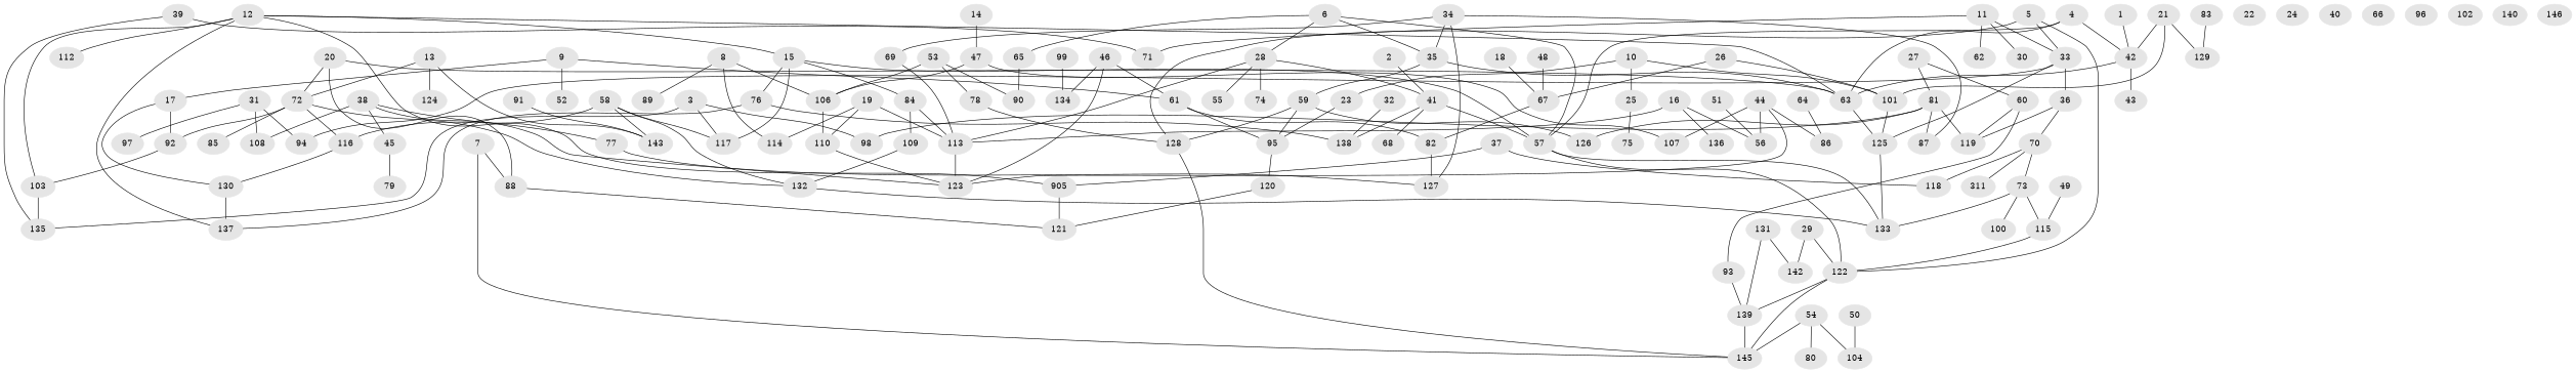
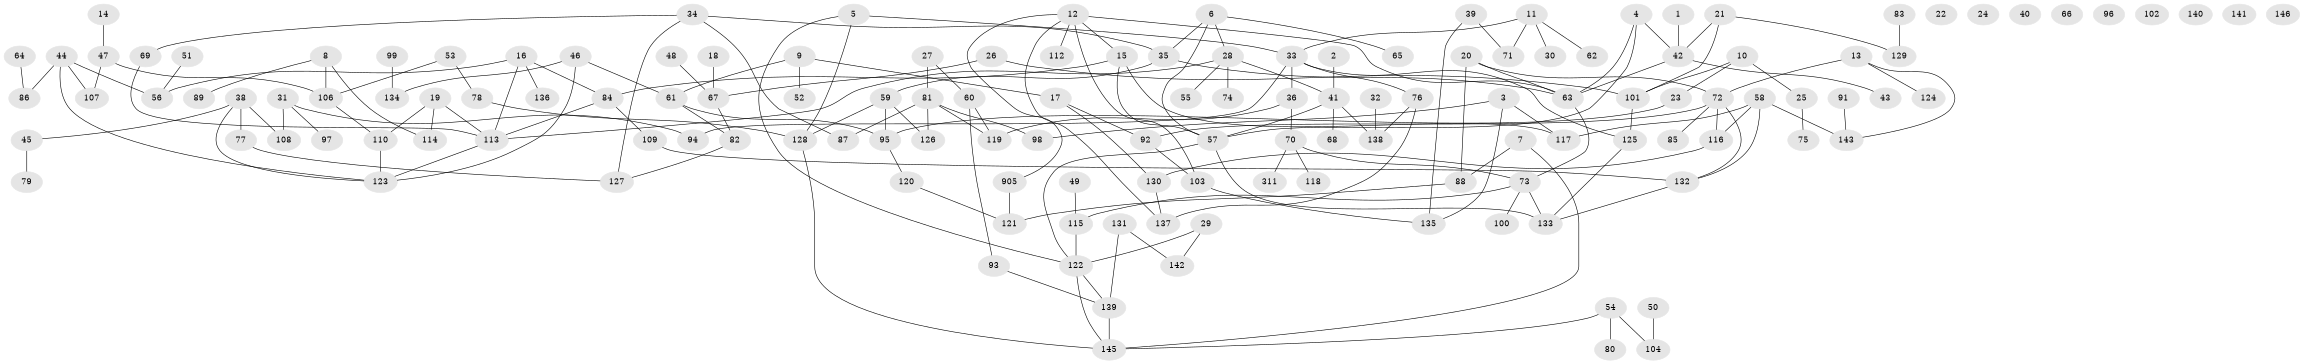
  graph {
    node [color=gray90 style=filled]
    1
    42
    63
    43
    2
    41
    57
    138
    68
    3
    98
    117
    135
    4
    122
    133
    73
    5
    33
    128
    94
    36
    76
    125
    145
    139
    6
    28
    35
    65
    113
    55
    74
    59
-   90
    7
    88
    121
    8
    89
    106
    114
    110
    9
    17
    52
    61
    92
    130
    95
    82
    10
    23
    25
    101
    75
    11
    30
    62
    71
    12
    15
    103
    n64 [label=905]
    112
    137
    84
    13
    72
    124
    143
    116
    132
    85
    14
    47
    107
    109
    16
    56
    136
    123
    18
    67
    19
    20
    21
    129
    22
    120
    24
    26
    27
    60
    81
    119
    93
    87
    126
    29
    142
    31
    97
    108
    32
    70
    34
    69
    127
    118
    n111 [label=311]
-   37
    38
    45
    77
    79
    39
    40
    44
    86
    46
    134
    48
    49
    115
    50
    104
    51
    53
    78
    54
    80
    58
    100
    64
    66
    83
    91
    96
    99
    102
    131
    140
+   141
    146
    1 -- 42
    42 -- 63
    42 -- 43
-   63 -- 125
+   63 -- 73
    2 -- 41
    41 -- 57
    41 -- 138
    41 -- 68
    57 -- 122
    57 -- 133
    3 -- 98
    3 -- 117
    3 -- 135
    4 -- 42
    4 -- 63
    4 -- 57
    122 -- 145
    122 -- 139
    73 -- 133
    73 -- 115
    73 -- 100
    5 -- 122
    5 -- 33
    5 -- 128
    33 -- 94
    33 -- 36
-   15 -- 76
+   33 -- 76
    33 -- 125
    128 -- 145
    36 -- 119
    36 -- 70
    76 -- 138
    76 -- 137
    125 -- 133
    139 -- 145
    6 -- 57
    6 -- 28
    6 -- 35
    6 -- 65
    28 -- 41
    28 -- 113
    28 -- 55
    28 -- 74
    35 -- 63
    35 -- 59
-   65 -- 90
    113 -- 123
    59 -- 128
    59 -- 95
    59 -- 126
    7 -- 145
    7 -- 88
    88 -- 121
    8 -- 89
    8 -- 106
    8 -- 114
    106 -- 110
    110 -- 123
    9 -- 17
    9 -- 52
    9 -- 61
    17 -- 92
    17 -- 130
    61 -- 95
    61 -- 82
    92 -- 103
    130 -- 137
    95 -- 120
    82 -- 127
    10 -- 23
    10 -- 25
    10 -- 101
    23 -- 95
    25 -- 75
    101 -- 125
    11 -- 33
    11 -- 30
    11 -- 62
    11 -- 71
    12 -- 63
    12 -- 15
    12 -- 103
    12 -- n64
    12 -- 112
    12 -- 137
    15 -- 57
    15 -- 117
    15 -- 84
    103 -- 135
    n64 -- 121
    84 -- 113
    84 -- 109
    13 -- 72
    13 -- 124
    13 -- 143
    72 -- 92
    72 -- 116
    72 -- 132
    72 -- 85
    116 -- 130
    132 -- 133
    14 -- 47
    47 -- 106
    47 -- 107
    109 -- 132
    16 -- 113
+   16 -- 84
    16 -- 56
    16 -- 136
    18 -- 67
    67 -- 82
    19 -- 113
    19 -- 114
    19 -- 110
    20 -- 63
    20 -- 88
    20 -- 72
    21 -- 42
    21 -- 101
    21 -- 129
    120 -- 121
    26 -- 101
    26 -- 67
    27 -- 60
    27 -- 81
    60 -- 119
    60 -- 93
    81 -- 98
    81 -- 119
    81 -- 87
    81 -- 126
    93 -- 139
    29 -- 122
    29 -- 142
    31 -- 94
    31 -- 97
    31 -- 108
    32 -- 138
    70 -- 73
    70 -- 118
    70 -- n111
    34 -- 35
    34 -- 87
    34 -- 69
    34 -- 127
    69 -- 113
-   37 -- n64
-   37 -- 118
    38 -- 123
    38 -- 108
    38 -- 45
    38 -- 77
    45 -- 79
    77 -- 127
    39 -- 135
    39 -- 71
    44 -- 107
    44 -- 56
    44 -- 123
    44 -- 86
    46 -- 61
    46 -- 123
    46 -- 134
    48 -- 67
    49 -- 115
    115 -- 122
    50 -- 104
    51 -- 56
-   53 -- 90
    53 -- 106
    53 -- 78
    78 -- 128
    54 -- 145
    54 -- 104
    54 -- 80
    58 -- 117
    58 -- 143
    58 -- 116
    58 -- 132
    64 -- 86
    83 -- 129
    91 -- 143
    99 -- 134
    131 -- 139
    131 -- 142
  }
